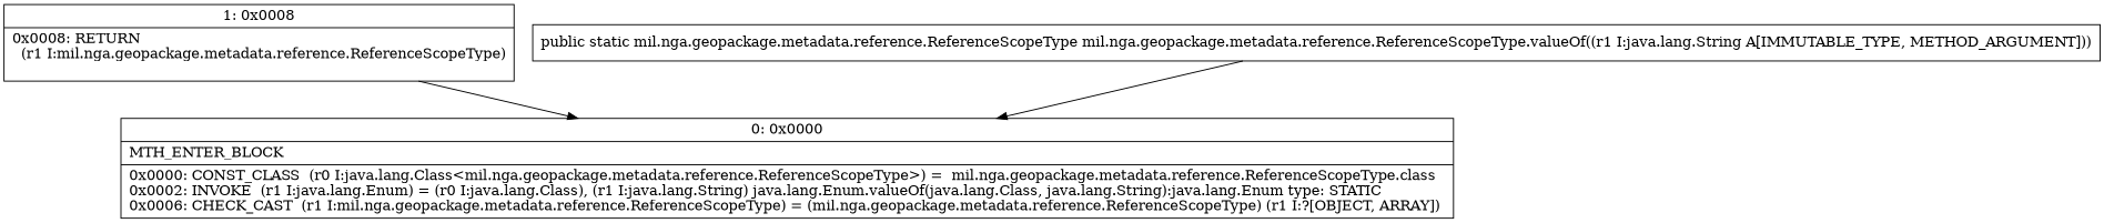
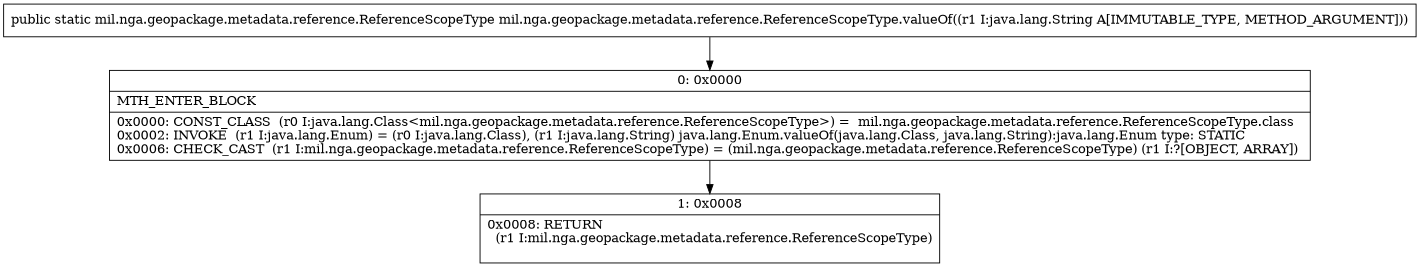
  digraph {
    node [shape=record]
    n1 [label="{0\:\ 0x0000|MTH_ENTER_BLOCK\l|0x0000: CONST_CLASS  (r0 I:java.lang.Class\<mil.nga.geopackage.metadata.reference.ReferenceScopeType\>) =  mil.nga.geopackage.metadata.reference.ReferenceScopeType.class \l0x0002: INVOKE  (r1 I:java.lang.Enum) = (r0 I:java.lang.Class), (r1 I:java.lang.String) java.lang.Enum.valueOf(java.lang.Class, java.lang.String):java.lang.Enum type: STATIC \l0x0006: CHECK_CAST  (r1 I:mil.nga.geopackage.metadata.reference.ReferenceScopeType) = (mil.nga.geopackage.metadata.reference.ReferenceScopeType) (r1 I:?[OBJECT, ARRAY]) \l}"]
    n2 [label="{1\:\ 0x0008|0x0008: RETURN  \l  (r1 I:mil.nga.geopackage.metadata.reference.ReferenceScopeType)\l \l}"]
    n3 [label="{public static mil.nga.geopackage.metadata.reference.ReferenceScopeType mil.nga.geopackage.metadata.reference.ReferenceScopeType.valueOf((r1 I:java.lang.String A[IMMUTABLE_TYPE, METHOD_ARGUMENT])) }"]
-   n2 -> n1
+   n1 -> n2
    n3 -> n1
  }
